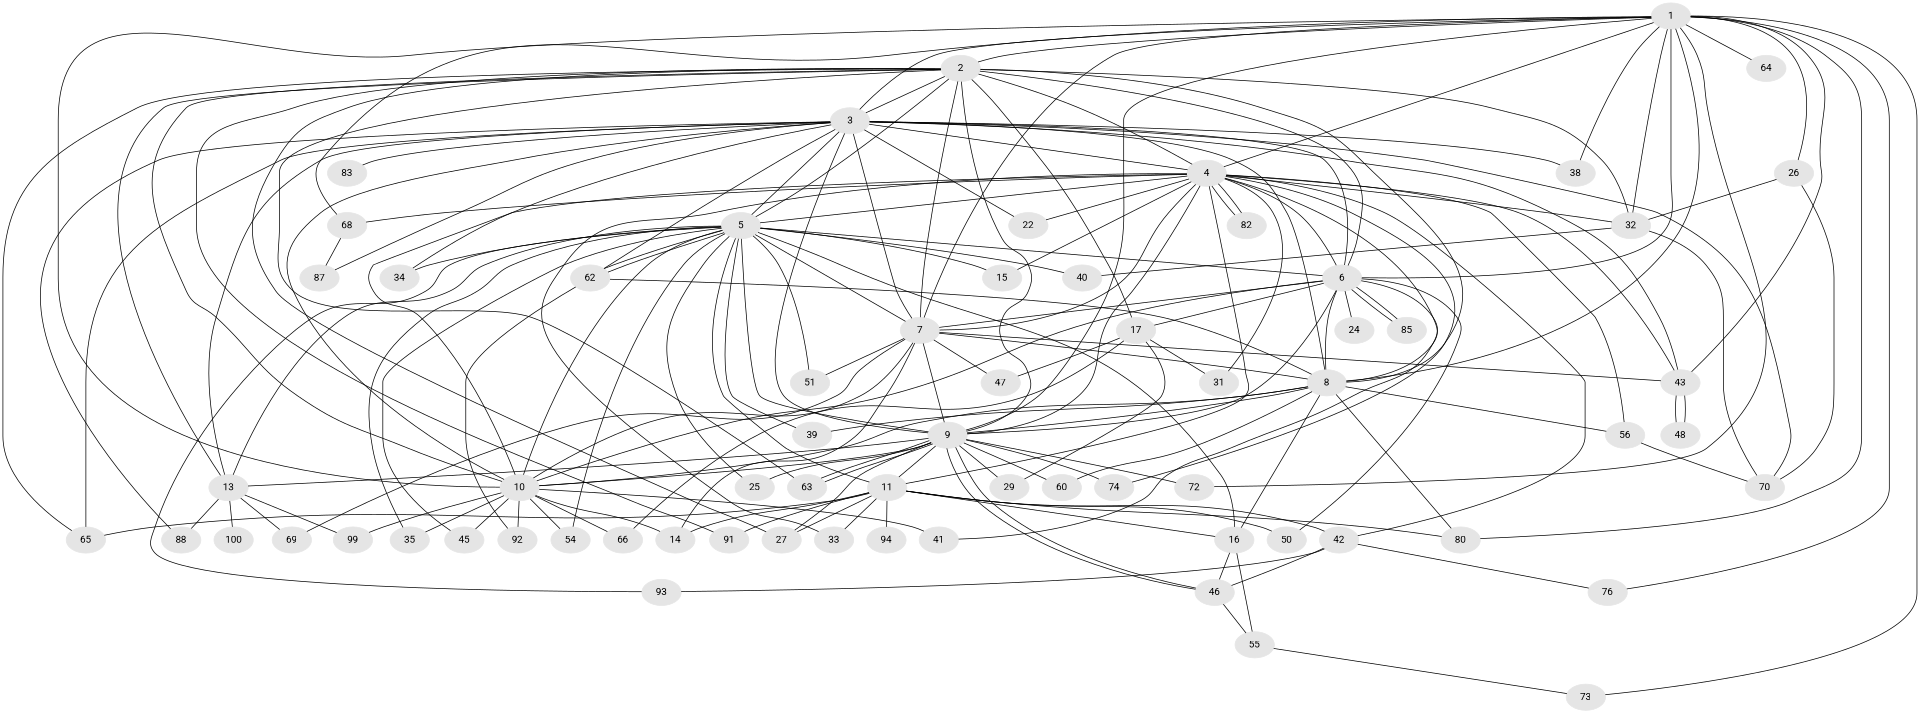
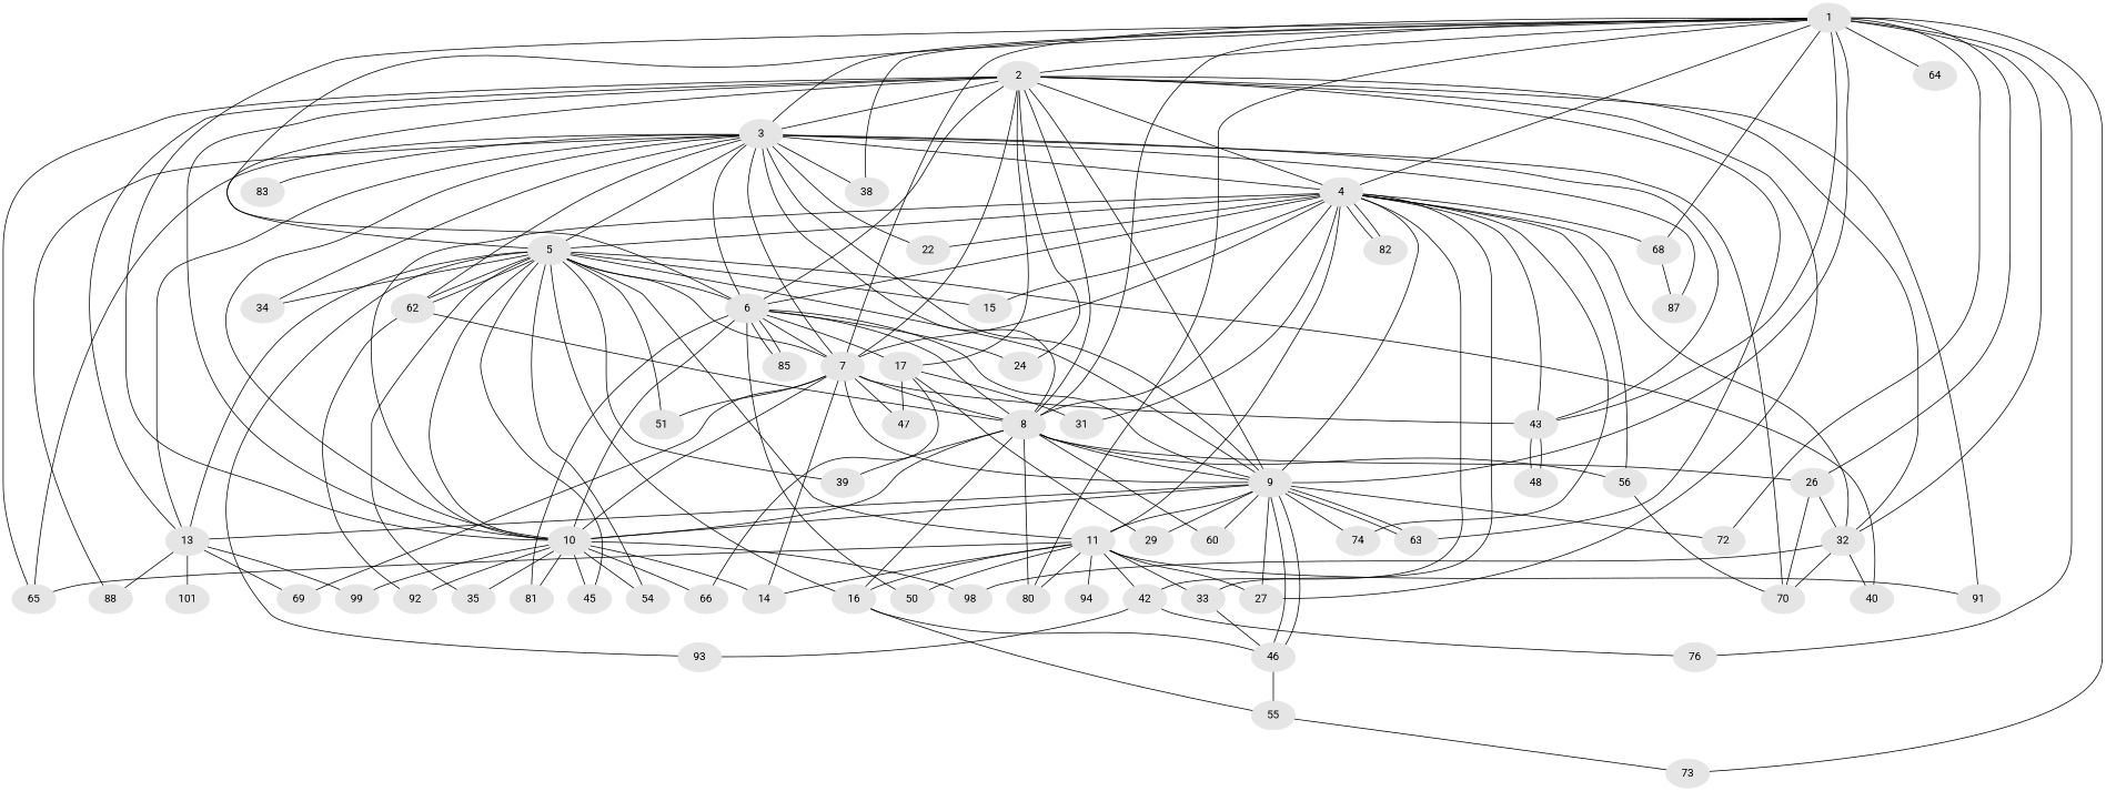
  graph {
    fontname=Roboto
    node [color=gray90 fontname=Roboto style=filled]
    edge [fontname=Roboto]
    1 [super="+61"]
    2 [super="+23"]
    3 [super="+44"]
    4 [super="+75"]
    6 [super="+54"]
    7 [super="+36"]
    8 [super="+12"]
    9 [super="+58"]
    10 [super="+52"]
    26 [super="+90"]
    32 [super="+77"]
    38
    43 [super="+79"]
    64
    68
    72
    73
    76
    80 [super="+89"]
    5 [super="+57"]
    13 [super="+29"]
    17 [super="+18"]
    24
    27 [super="+30"]
    63 [super="+95"]
    65 [super="+96"]
    91
    22
    34
    62 [super="+97"]
    70 [super="+71"]
    83
    87
    88
    11 [super="+37"]
    15
    31
    33
    42 [super="+86"]
    56
    74
    82
    16 [super="+49"]
-   25
    35
    39
    40 [super="+41"]
    45
    51
    n50 [label=54]
    93
    50
-   81 [label=41]
+   81
    85
    14 [super="+78"]
    47
    69
    60
    n59 [label=29 super="+53"]
    46 [super="+59"]
    66
    92
+   98
    99
    48
-   100
+   100 [label=101]
    94
    55
    1 -- 2
    1 -- 3
    1 -- 4
    1 -- 6
    1 -- 7
    1 -- 8
    1 -- 9
    1 -- 10
    1 -- 26
    1 -- 32
    1 -- 38
    1 -- 43
    1 -- 64 [weight=2]
    1 -- 68
    1 -- 72
    1 -- 73
    1 -- 76
    1 -- 80
    2 -- 3
    2 -- 4
    2 -- 6
    2 -- 7
    2 -- 8
    2 -- 9
    2 -- 10
    2 -- 32
    2 -- 5
    2 -- 13
    2 -- 17 [weight=2]
+   2 -- 24
    2 -- 27
    2 -- 63
    2 -- 65
    2 -- 91
    3 -- 4
    3 -- 6
    3 -- 7
    3 -- 8
    3 -- 9 [weight=2]
    3 -- 10
    3 -- 38
    3 -- 43
    3 -- 5
    3 -- 13
    3 -- 65
    3 -- 22
    3 -- 34
    3 -- 62
    3 -- 70
    3 -- 83
    3 -- 87
    3 -- 88
    4 -- 6
    4 -- 7
    4 -- 8
    4 -- 9
    4 -- 10 [weight=2]
    4 -- 32
    4 -- 43
    4 -- 68
    4 -- 5
    4 -- 22
    4 -- 11
    4 -- 15
    4 -- 31
    4 -- 33
    4 -- 42
    4 -- 56
    4 -- 74
    4 -- 82
    4 -- 82
    6 -- 7
    6 -- 8
    6 -- 9
    6 -- 10 [weight=2]
    6 -- 17 [weight=2]
    6 -- 24
    6 -- 50
    6 -- 81
    6 -- 85
    6 -- 85
    7 -- 8
    7 -- 9
    7 -- 10
    7 -- 43
    7 -- 51
    7 -- 14
    7 -- 47
    7 -- 69
    8 -- 9
    8 -- 10 [weight=2]
+   8 -- 26
    8 -- 80
    8 -- 56
    8 -- 16
    8 -- 39
    8 -- 60
    9 -- 10
    9 -- 72
    9 -- 13
    9 -- 27
    9 -- 63
    9 -- 63
    9 -- 11
    9 -- 74
-   9 -- 25
    9 -- 60
    9 -- n59
    9 -- 46
    9 -- 46
    10 -- 35
    10 -- 45
    10 -- n50
    10 -- 81
    10 -- 14 [weight=2]
    10 -- 66
    10 -- 92
+   10 -- 98
    10 -- 99
    26 -- 32
    26 -- 70
    32 -- 70
    32 -- 40
+   32 -- 98
    43 -- 48
    43 -- 48
    68 -- 87
    5 -- 6
    5 -- 7
    5 -- 9
    5 -- 10
    5 -- 13
    5 -- 34
    5 -- 62
    5 -- 62
    5 -- 11
    5 -- 15
    5 -- 16 [weight=2]
-   5 -- 25
    5 -- 35
    5 -- 39
    5 -- 40
    5 -- 45
    5 -- 51
    5 -- n50
    5 -- 93
    13 -- 88
    13 -- 69
    13 -- 99
    13 -- 100
    17 -- 31
    17 -- 47
    17 -- n59 [weight=2]
    17 -- 66
    62 -- 8
    62 -- 92
    11 -- 80
    11 -- 27
    11 -- 65
    11 -- 91
    11 -- 33
    11 -- 42
    11 -- 16
    11 -- 50
    11 -- 14
    11 -- 94 [weight=2]
    42 -- 76
    42 -- 93
-   42 -- 46
+   33 -- 46
    56 -- 70
    16 -- 46
    16 -- 55
    46 -- 55
    55 -- 73
  }
